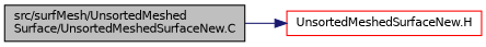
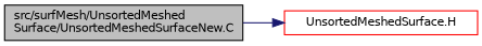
  digraph {
    rankdir=LR
    node [fontname=Helvetica fontsize=10 shape=record]
    n1 [color=black fillcolor=grey75 fontcolor=black height=0.2 label="src/surfMesh/UnsortedMeshed\lSurface/UnsortedMeshedSurfaceNew.C" style=filled width=0.4]
-   n2 [color=red height=0.2 label="UnsortedMeshedSurfaceNew.H" width=0.4]
+   n2 [color=red height=0.2 label="UnsortedMeshedSurface.H" width=0.4]
    n1 -> n2 [color=midnightblue fontname=Helvetica fontsize=10 labelfontname=Helvetica labelfontsize=10 style=solid]
  }
